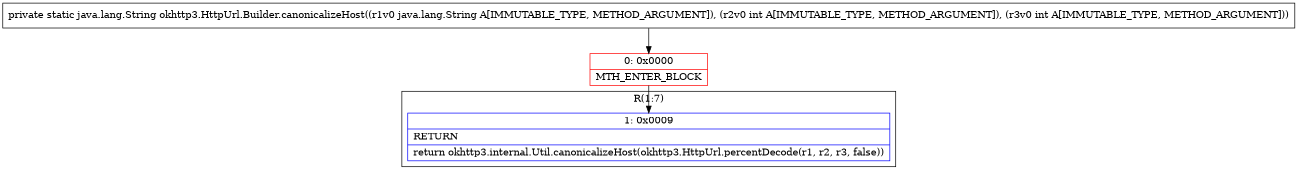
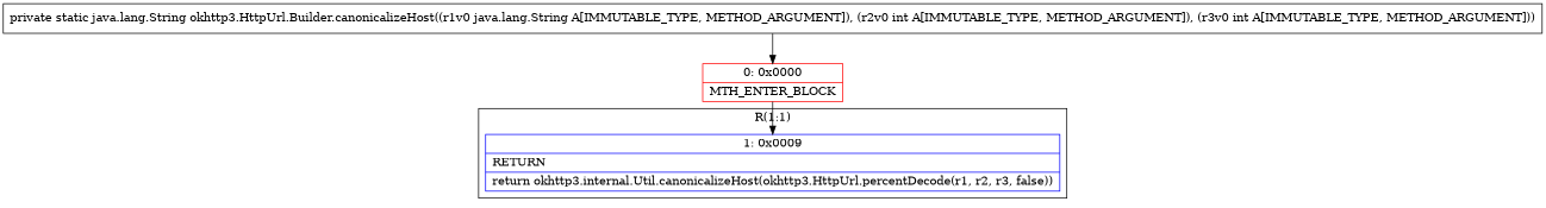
  digraph {
    node [shape=record]
    n1 [color=blue label="{1\:\ 0x0009|RETURN\l|return okhttp3.internal.Util.canonicalizeHost(okhttp3.HttpUrl.percentDecode(r1, r2, r3, false))\l}"]
    n2 [color=red label="{0\:\ 0x0000|MTH_ENTER_BLOCK\l}"]
    n3 [label="{private static java.lang.String okhttp3.HttpUrl.Builder.canonicalizeHost((r1v0 java.lang.String A[IMMUTABLE_TYPE, METHOD_ARGUMENT]), (r2v0 int A[IMMUTABLE_TYPE, METHOD_ARGUMENT]), (r3v0 int A[IMMUTABLE_TYPE, METHOD_ARGUMENT])) }"]
    subgraph cluster_1 {
-     label="R(1:7)"
+     label="R(1:1)"
      n1
    }
    n2 -> n1
    n3 -> n2
  }
